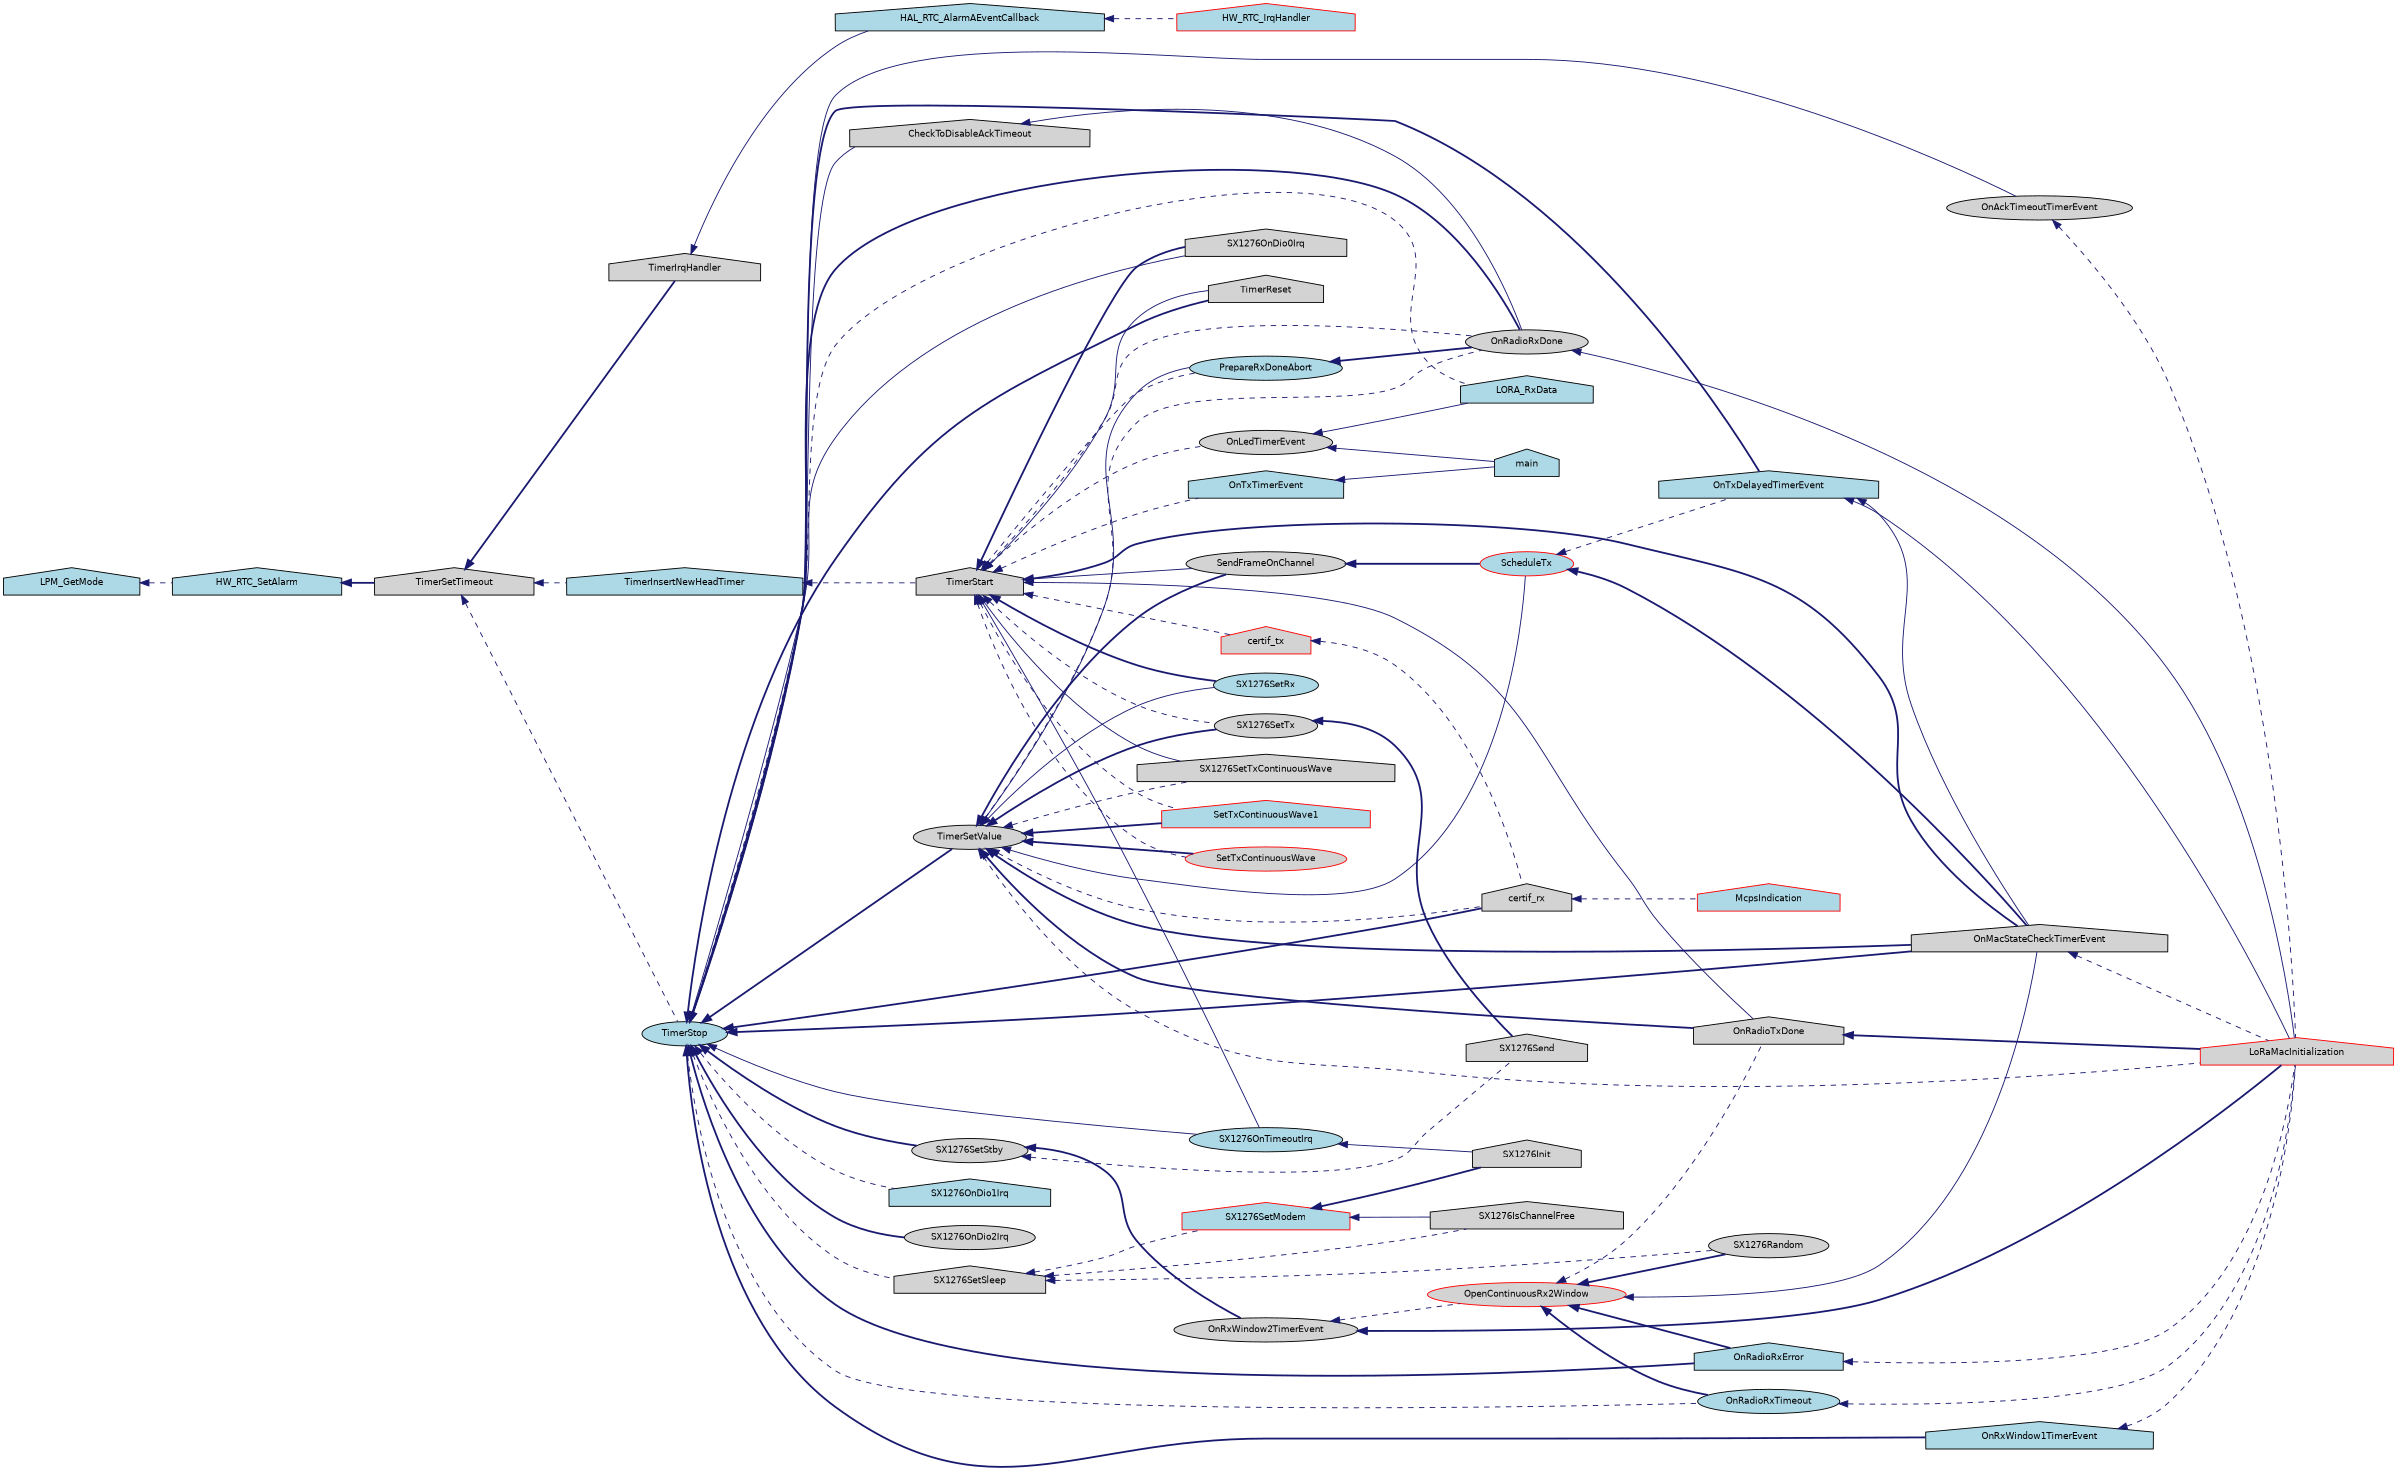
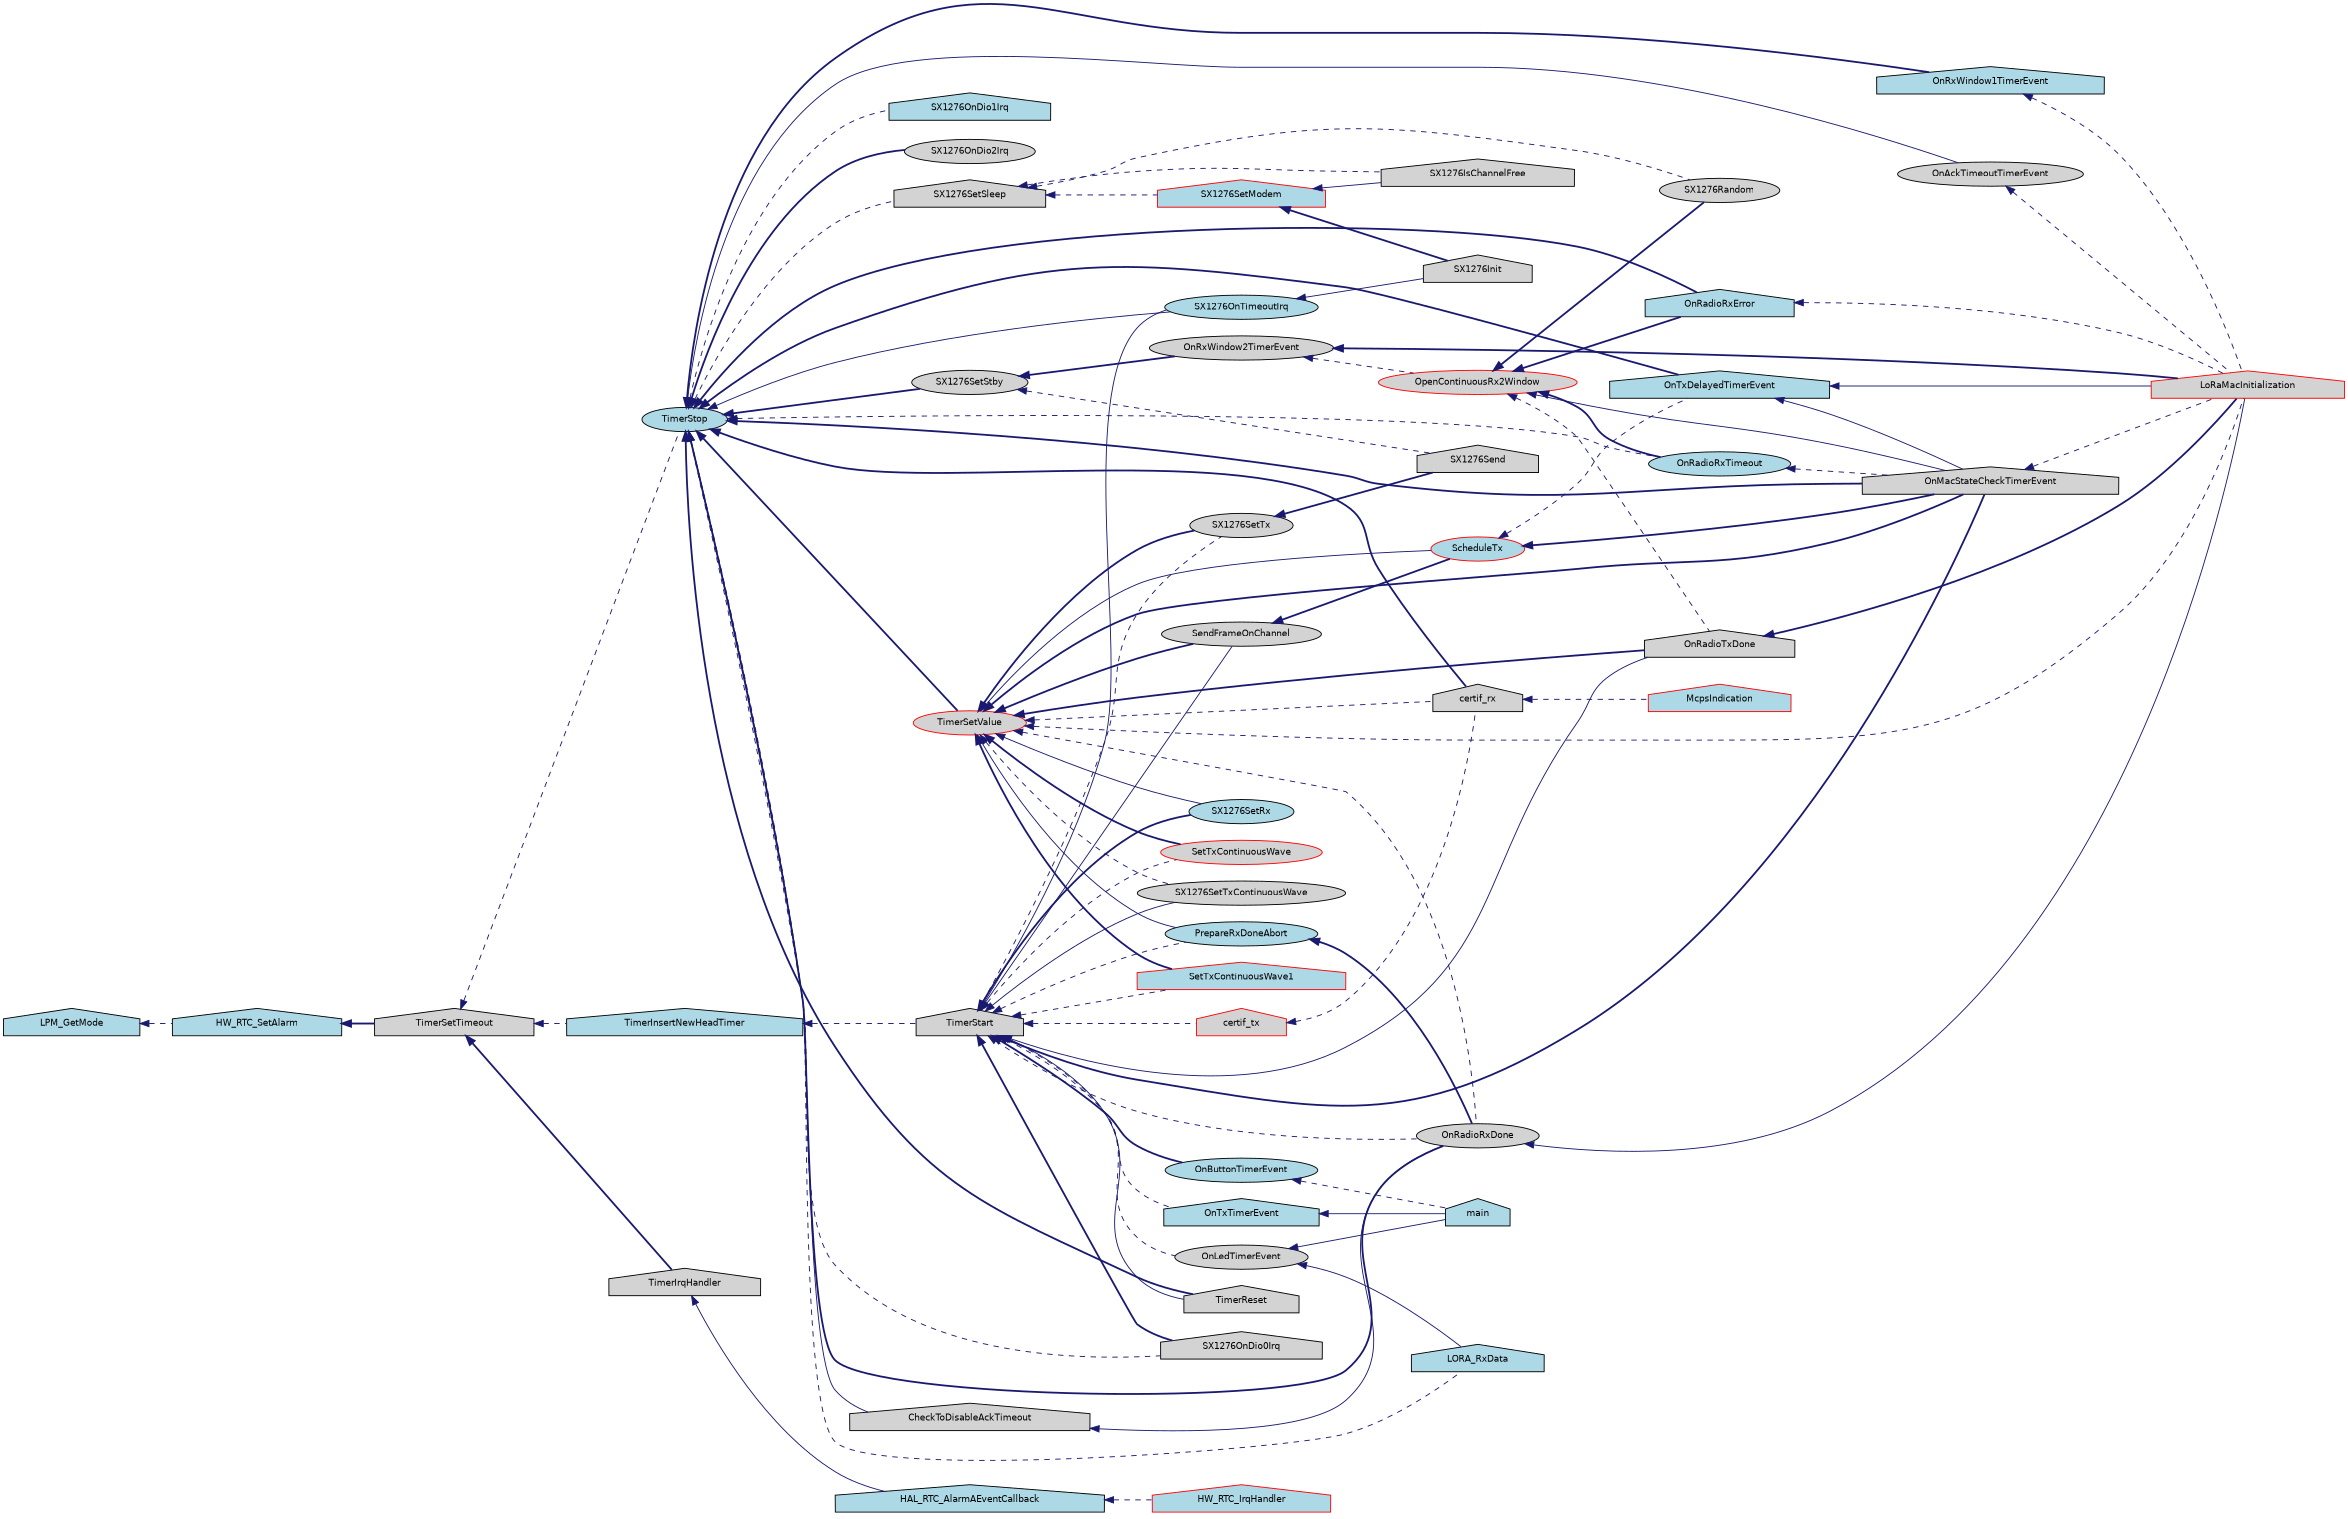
  digraph {
    rankdir=LR
    node [color=black fillcolor=lightgrey fontname=Helvetica fontsize=10 shape=house style=filled]
    edge [color=midnightblue dir=back fontname=Helvetica fontsize=10 labelfontname=Helvetica labelfontsize=10 style=dashed]
    n1 [fillcolor=lightblue fontcolor=black height=0.2 label=LPM_GetMode width=0.4]
    n2 [fillcolor=lightblue height=0.2 label=HW_RTC_SetAlarm width=0.4]
    n3 [height=0.2 label=TimerSetTimeout width=0.4]
    n4 [fillcolor=lightblue height=0.2 label=TimerInsertNewHeadTimer width=0.4]
    n5 [height=0.2 label=TimerIrqHandler width=0.4]
    n6 [fillcolor=lightblue height=0.2 label=TimerStop shape=ellipse width=0.4]
    n7 [height=0.2 label=TimerStart width=0.4]
    n8 [fillcolor=lightblue height=0.2 label=HAL_RTC_AlarmAEventCallback width=0.4]
    n9 [fillcolor=lightblue height=0.2 label=SX1276OnTimeoutIrq shape=ellipse width=0.4]
    n10 [height=0.2 label=SX1276OnDio0Irq width=0.4]
    n11 [height=0.2 label=OnRadioRxDone shape=ellipse width=0.4]
    n12 [height=0.2 label=OnMacStateCheckTimerEvent width=0.4]
    n13 [height=0.2 label=TimerReset width=0.4]
    n14 [height=0.2 label=certif_rx width=0.4]
    n15 [fillcolor=lightblue height=0.2 label=OnTxDelayedTimerEvent width=0.4]
    n16 [fillcolor=lightblue height=0.2 label=LORA_RxData width=0.4]
    n17 [height=0.2 label=SX1276SetSleep width=0.4]
    n18 [height=0.2 label=SX1276SetStby shape=ellipse width=0.4]
    n19 [fillcolor=lightblue height=0.2 label=SX1276OnDio1Irq width=0.4]
    n20 [height=0.2 label=SX1276OnDio2Irq shape=ellipse width=0.4]
    n21 [fillcolor=lightblue height=0.2 label=OnRadioRxError width=0.4]
    n22 [fillcolor=lightblue height=0.2 label=OnRadioRxTimeout shape=ellipse width=0.4]
    n23 [fillcolor=lightblue height=0.2 label=OnRxWindow1TimerEvent width=0.4]
    n24 [height=0.2 label=CheckToDisableAckTimeout width=0.4]
    n25 [height=0.2 label=OnAckTimeoutTimerEvent shape=ellipse width=0.4]
-   n26 [height=0.2 label=TimerSetValue shape=ellipse width=0.4]
+   n26 [color=red height=0.2 label=TimerSetValue shape=ellipse width=0.4]
    n27 [fillcolor=lightblue height=0.2 label=SX1276SetRx shape=ellipse width=0.4]
    n28 [height=0.2 label=SX1276SetTx shape=ellipse width=0.4]
-   n29 [height=0.2 label=SX1276SetTxContinuousWave width=0.4]
+   n29 [height=0.2 label=SX1276SetTxContinuousWave shape=ellipse width=0.4]
    n30 [color=red height=0.2 label=certif_tx width=0.4]
    n31 [height=0.2 label=OnRadioTxDone width=0.4]
    n32 [fillcolor=lightblue height=0.2 label=PrepareRxDoneAbort shape=ellipse width=0.4]
    n33 [height=0.2 label=SendFrameOnChannel shape=ellipse width=0.4]
    n34 [color=red height=0.2 label=SetTxContinuousWave shape=ellipse width=0.4]
    n35 [color=red fillcolor=lightblue height=0.2 label=SetTxContinuousWave1 width=0.4]
+   n36 [fillcolor=lightblue height=0.2 label=OnButtonTimerEvent shape=ellipse width=0.4]
    n37 [height=0.2 label=OnLedTimerEvent shape=ellipse width=0.4]
    n38 [fillcolor=lightblue height=0.2 label=OnTxTimerEvent width=0.4]
    n39 [height=0.2 label=SX1276Send width=0.4]
    n40 [height=0.2 label=SX1276Init width=0.4]
    n41 [color=red height=0.2 label=LoRaMacInitialization width=0.4]
    n42 [color=red fillcolor=lightblue height=0.2 label=ScheduleTx shape=ellipse width=0.4]
    n43 [fillcolor=lightblue height=0.2 label=main width=0.4]
    n44 [color=red fillcolor=lightblue height=0.2 label=McpsIndication width=0.4]
    n45 [color=red fillcolor=lightblue height=0.2 label=HW_RTC_IrqHandler width=0.4]
    n46 [height=0.2 label=SX1276IsChannelFree width=0.4]
    n47 [height=0.2 label=SX1276Random shape=ellipse width=0.4]
    n48 [color=red fillcolor=lightblue height=0.2 label=SX1276SetModem width=0.4]
    n49 [height=0.2 label=OnRxWindow2TimerEvent shape=ellipse width=0.4]
    n50 [color=red height=0.2 label=OpenContinuousRx2Window shape=ellipse width=0.4]
    n1 -> n2
    n2 -> n3 [style=bold]
    n3 -> n4
    n3 -> n5 [style=bold]
    n3 -> n6
    n4 -> n7
    n5 -> n8 [style=solid]
    n6 -> n9 [style=solid]
-   n6 -> n10 [style=solid]
+   n6 -> n10
    n6 -> n11 [style=bold]
    n6 -> n12 [style=bold]
    n6 -> n13 [style=bold]
    n6 -> n14 [style=bold]
    n6 -> n15 [style=bold]
    n6 -> n16
    n6 -> n17
    n6 -> n18 [style=bold]
    n6 -> n19
    n6 -> n20 [style=bold]
    n6 -> n21 [style=bold]
    n6 -> n22
    n6 -> n23 [style=bold]
    n6 -> n24 [style=solid]
    n6 -> n25 [style=solid]
    n6 -> n26 [style=bold]
    n7 -> n9 [style=solid]
    n7 -> n10 [style=bold]
    n7 -> n11
    n7 -> n12 [style=bold]
    n7 -> n13 [style=solid]
    n7 -> n27 [style=bold]
    n7 -> n28
    n7 -> n29 [style=solid]
    n7 -> n30
    n7 -> n31 [style=solid]
    n7 -> n32
    n7 -> n33 [style=solid]
    n7 -> n34
    n7 -> n35
+   n7 -> n36 [style=bold]
    n7 -> n37
    n7 -> n38
    n8 -> n45
    n9 -> n40 [style=solid]
    n11 -> n41 [style=solid]
    n12 -> n41
    n14 -> n44
    n15 -> n12 [style=solid]
    n15 -> n41 [style=solid]
    n17 -> n46
    n17 -> n47
    n17 -> n48
    n18 -> n39
    n18 -> n49 [style=bold]
    n21 -> n41
-   n22 -> n41
+   n22 -> n12
    n23 -> n41
    n24 -> n11 [style=solid]
    n25 -> n41
    n26 -> n11
    n26 -> n12 [style=bold]
    n26 -> n14
    n26 -> n27 [style=solid]
    n26 -> n28 [style=bold]
    n26 -> n29
    n26 -> n31 [style=bold]
    n26 -> n32 [style=solid]
    n26 -> n33 [style=bold]
    n26 -> n34 [style=bold]
    n26 -> n35 [style=bold]
    n26 -> n41
    n26 -> n42 [style=solid]
    n28 -> n39 [style=bold]
    n30 -> n14
    n31 -> n41 [style=bold]
    n32 -> n11 [style=bold]
    n33 -> n42 [style=bold]
+   n36 -> n43
    n37 -> n16 [style=solid]
    n37 -> n43 [style=solid]
    n38 -> n43 [style=solid]
    n42 -> n12 [style=bold]
    n42 -> n15
    n48 -> n40 [style=bold]
    n48 -> n46 [style=solid]
    n49 -> n41 [style=bold]
    n49 -> n50
    n50 -> n12 [style=solid]
    n50 -> n21 [style=bold]
    n50 -> n22 [style=bold]
    n50 -> n31
    n50 -> n47 [style=bold]
  }
